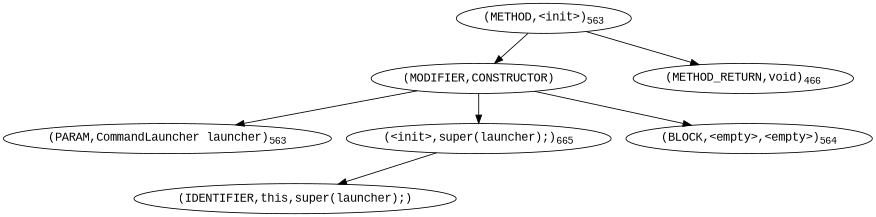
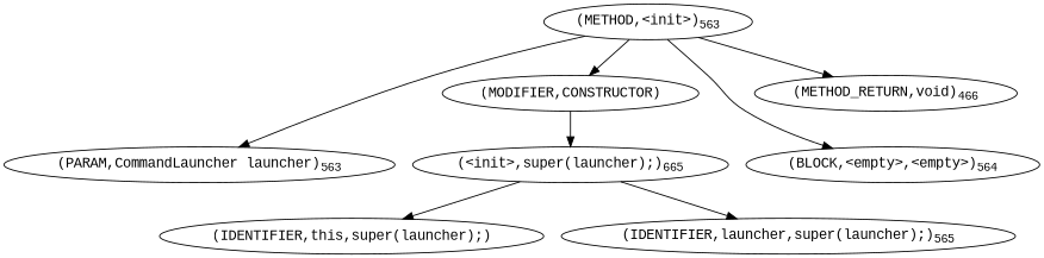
  digraph {
    fontname="Liberation Mono"
    node [fontname="Liberation Mono"]
    edge [fontname="Liberation Mono"]
    n1 [label=<(METHOD,&lt;init&gt;)<SUB>563</SUB>>]
    n2 [label=<(PARAM,CommandLauncher launcher)<SUB>563</SUB>>]
    n3 [label=<(BLOCK,&lt;empty&gt;,&lt;empty&gt;)<SUB>564</SUB>>]
    n4 [label=<(MODIFIER,CONSTRUCTOR)>]
    n5 [label=<(METHOD_RETURN,void)<SUB>466</SUB>>]
    n6 [label=<(&lt;init&gt;,super(launcher);)<SUB>665</SUB>>]
    n7 [label=<(IDENTIFIER,this,super(launcher);)>]
-   n4 -> n2
-   n4 -> n3
+   n8 [label=<(IDENTIFIER,launcher,super(launcher);)<SUB>565</SUB>>]
+   n1 -> n2
+   n1 -> n3
    n1 -> n4
    n1 -> n5
    n4 -> n6
    n6 -> n7
+   n6 -> n8
  }
